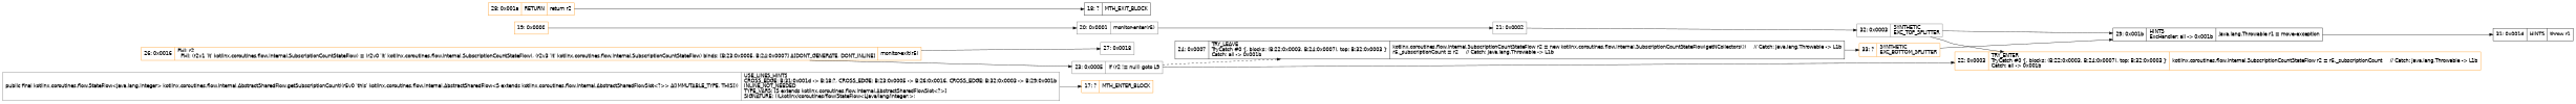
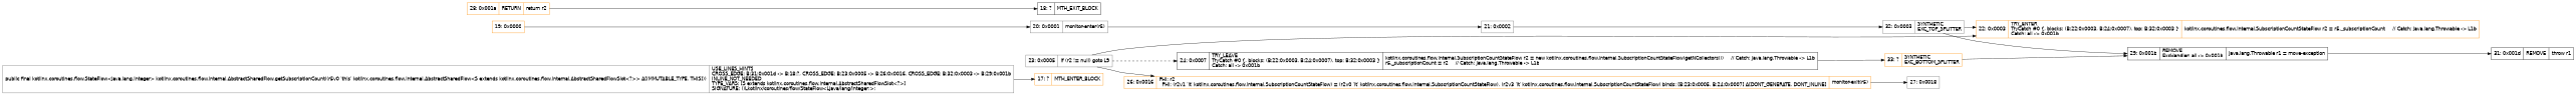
  digraph {
    fontname="DejaVu Sans"
    rankdir=LR
    node [color=darkorange fontname="DejaVu Sans" shape=record]
    edge [fontname="DejaVu Sans"]
    n1 [label="{17\:\ ?|MTH_ENTER_BLOCK\l}"]
    n2 [label="{19\:\ 0x0000}"]
    n3 [color=gray40 label="{20\:\ 0x0001|monitor\-enter(r5)\l}"]
    n4 [color=gray40 label="{21\:\ 0x0002}"]
    n5 [color=gray40 label="{32\:\ 0x0003|SYNTHETIC\lEXC_TOP_SPLITTER\l}"]
    n6 [label="{22\:\ 0x0003|TRY_ENTER\lTryCatch #0 \{, blocks: (B:22:0x0003, B:24:0x0007), top: B:32:0x0003 \}\lCatch: all \-\> 0x001b\l|kotlinx.coroutines.flow.internal.SubscriptionCountStateFlow r2 = r5._subscriptionCount     \/\/ Catch: java.lang.Throwable \-\> L1b\l}"]
-   n7 [color=black label="{29\:\ 0x001b|HINTS\lExcHandler: all \-\> 0x001b\l|java.lang.Throwable r1 = move\-exception\l}"]
-   n8 [color=black label="{31\:\ 0x001d|HINTS\l|throw r1\l}"]
+   n7 [color=black label="{29\:\ 0x001b|REMOVE\lExcHandler: all \-\> 0x001b\l|java.lang.Throwable r1 = move\-exception\l}"]
+   n8 [color=black label="{31\:\ 0x001d|REMOVE\l|throw r1\l}"]
    n9 [color=gray40 label="{23\:\ 0x0005|if (r2 != null) goto L9\l}"]
    n10 [color=black label="{24\:\ 0x0007|TRY_LEAVE\lTryCatch #0 \{, blocks: (B:22:0x0003, B:24:0x0007), top: B:32:0x0003 \}\lCatch: all \-\> 0x001b\l|kotlinx.coroutines.flow.internal.SubscriptionCountStateFlow r2 = new kotlinx.coroutines.flow.internal.SubscriptionCountStateFlow(getNCollectors())     \/\/ Catch: java.lang.Throwable \-\> L1b\lr5._subscriptionCount = r2     \/\/ Catch: java.lang.Throwable \-\> L1b\l}"]
    n11 [label="{26\:\ 0x0016|PHI: r2 \l  PHI: (r2v1 'it' kotlinx.coroutines.flow.internal.SubscriptionCountStateFlow) = (r2v0 'it' kotlinx.coroutines.flow.internal.SubscriptionCountStateFlow), (r2v3 'it' kotlinx.coroutines.flow.internal.SubscriptionCountStateFlow) binds: [B:23:0x0005, B:24:0x0007] A[DONT_GENERATE, DONT_INLINE]\l|monitor\-exit(r5)\l}"]
    n12 [label="{33\:\ ?|SYNTHETIC\lEXC_BOTTOM_SPLITTER\l}"]
    n13 [color=gray40 label="{27\:\ 0x0018}"]
    n14 [label="{28\:\ 0x001a|RETURN\l|return r2\l}"]
    n15 [color=black label="{18\:\ ?|MTH_EXIT_BLOCK\l}"]
    n16 [color=gray40 label="{public final kotlinx.coroutines.flow.StateFlow\<java.lang.Integer\> kotlinx.coroutines.flow.internal.AbstractSharedFlow.getSubscriptionCount((r5v0 'this' kotlinx.coroutines.flow.internal.AbstractSharedFlow\<S extends kotlinx.coroutines.flow.internal.AbstractSharedFlowSlot\<?\>\> A[IMMUTABLE_TYPE, THIS]))  | USE_LINES_HINTS\lCROSS_EDGE: B:31:0x001d \-\> B:18:?, CROSS_EDGE: B:23:0x0005 \-\> B:26:0x0016, CROSS_EDGE: B:32:0x0003 \-\> B:29:0x001b\lINLINE_NOT_NEEDED\lTYPE_VARS: [S extends kotlinx.coroutines.flow.internal.AbstractSharedFlowSlot\<?\>]\lSIGNATURE: ()Lkotlinx\/coroutines\/flow\/StateFlow\<Ljava\/lang\/Integer;\>;\l}"]
    n2 -> n3
    n3 -> n4
    n4 -> n5
    n5 -> n6
    n5 -> n7
    n7 -> n8
    n9 -> n6
    n9 -> n10 [style=dashed]
-   n11 -> n9
+   n9 -> n11
    n10 -> n12
    n11 -> n13
    n12 -> n7
    n14 -> n15
    n16 -> n1
  }
